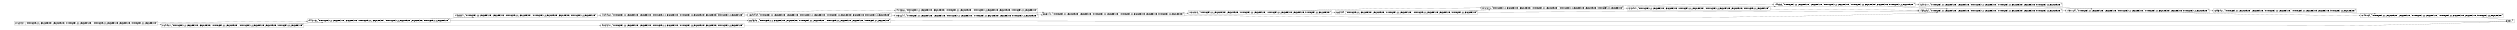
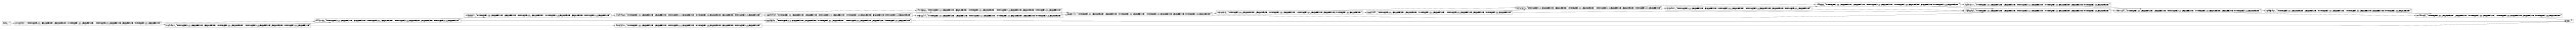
  digraph {
    rankdir=LR
    node [shape=record]
    n1 [label="1031803715 - [(DUPLICATES && !JECACHESIZE), !JECACHESIZE, (!DUPLICATES && !JECACHESIZE), (!DUPLICATES && JECACHESIZE), JECACHESIZE, (DUPLICATES && JECACHESIZE)]"]
    n2 [label="237676176 - [(DUPLICATES && !JECACHESIZE), !JECACHESIZE, (!DUPLICATES && !JECACHESIZE), (!DUPLICATES && JECACHESIZE), JECACHESIZE, (DUPLICATES && JECACHESIZE)]"]
    n3 [label="268544249 - [(DUPLICATES && !JECACHESIZE), !JECACHESIZE, (!DUPLICATES && !JECACHESIZE), (!DUPLICATES && JECACHESIZE), JECACHESIZE, (DUPLICATES && JECACHESIZE)]"]
    n4 [label="792756568 - [(DUPLICATES && !JECACHESIZE), !JECACHESIZE, (!DUPLICATES && !JECACHESIZE), (!DUPLICATES && JECACHESIZE), JECACHESIZE, (DUPLICATES && JECACHESIZE)]"]
    n5 [label="383851142 - [(DUPLICATES && !JECACHESIZE), !JECACHESIZE, (!DUPLICATES && !JECACHESIZE), (!DUPLICATES && JECACHESIZE), JECACHESIZE, (DUPLICATES && JECACHESIZE)]"]
    n6 [label="1609557981 - [(DUPLICATES && !JECACHESIZE), !JECACHESIZE, (!DUPLICATES && !JECACHESIZE), (!DUPLICATES && JECACHESIZE), JECACHESIZE, (DUPLICATES && JECACHESIZE)]"]
    n7 [label="1274971059 - [(DUPLICATES && !JECACHESIZE), !JECACHESIZE, (!DUPLICATES && !JECACHESIZE), (!DUPLICATES && JECACHESIZE), JECACHESIZE, (DUPLICATES && JECACHESIZE)]"]
    n8 [label="1286929439 - [(DUPLICATES && !JECACHESIZE), !JECACHESIZE, (!DUPLICATES && !JECACHESIZE), (!DUPLICATES && JECACHESIZE), JECACHESIZE, (DUPLICATES && JECACHESIZE)]"]
    n9 [label="2003166474 - [(DUPLICATES && !JECACHESIZE), !JECACHESIZE, (!DUPLICATES && !JECACHESIZE), (!DUPLICATES && JECACHESIZE), JECACHESIZE, (DUPLICATES && JECACHESIZE)]"]
    n10 [label="757509041 - [(DUPLICATES && !JECACHESIZE), !JECACHESIZE, (!DUPLICATES && !JECACHESIZE), (!DUPLICATES && JECACHESIZE), JECACHESIZE, (DUPLICATES && JECACHESIZE)]"]
    n11 [label="17998585 - [(DUPLICATES && !JECACHESIZE), !JECACHESIZE, (!DUPLICATES && !JECACHESIZE), (!DUPLICATES && JECACHESIZE), JECACHESIZE, (DUPLICATES && JECACHESIZE)]"]
    n12 [label="1413919860 - [(DUPLICATES && !JECACHESIZE), !JECACHESIZE, (!DUPLICATES && !JECACHESIZE), (!DUPLICATES && JECACHESIZE), JECACHESIZE, (DUPLICATES && JECACHESIZE)]"]
    n13 [label="exit - []"]
    n14 [label="1192011694 - [(DUPLICATES && !JECACHESIZE), !JECACHESIZE, (!DUPLICATES && !JECACHESIZE), (!DUPLICATES && JECACHESIZE), JECACHESIZE, (DUPLICATES && JECACHESIZE)]"]
    n15 [label="794437138 - [(DUPLICATES && !JECACHESIZE), !JECACHESIZE, (!DUPLICATES && !JECACHESIZE), (!DUPLICATES && JECACHESIZE), JECACHESIZE, (DUPLICATES && JECACHESIZE)]"]
    n16 [label="1045633347 - [(DUPLICATES && !JECACHESIZE), !JECACHESIZE, (!DUPLICATES && !JECACHESIZE), (!DUPLICATES && JECACHESIZE), JECACHESIZE, (DUPLICATES && JECACHESIZE)]"]
    n17 [label="686453478 - [(DUPLICATES && !JECACHESIZE), !JECACHESIZE, (!DUPLICATES && !JECACHESIZE), (!DUPLICATES && JECACHESIZE), JECACHESIZE, (DUPLICATES && JECACHESIZE)]"]
    n18 [label="1524075117 - [(DUPLICATES && !JECACHESIZE), !JECACHESIZE, (!DUPLICATES && !JECACHESIZE), (!DUPLICATES && JECACHESIZE), JECACHESIZE, (DUPLICATES && JECACHESIZE)]"]
    n19 [label="216919872 - [(DUPLICATES && !JECACHESIZE), !JECACHESIZE, (!DUPLICATES && !JECACHESIZE), (!DUPLICATES && JECACHESIZE), JECACHESIZE, (DUPLICATES && JECACHESIZE)]"]
    n20 [label="1920545401 - [(DUPLICATES && !JECACHESIZE), !JECACHESIZE, (!DUPLICATES && !JECACHESIZE), (!DUPLICATES && JECACHESIZE), JECACHESIZE, (DUPLICATES && JECACHESIZE)]"]
    n21 [label="1446986984 - [(DUPLICATES && !JECACHESIZE), !JECACHESIZE, (!DUPLICATES && !JECACHESIZE), (!DUPLICATES && JECACHESIZE), JECACHESIZE, (DUPLICATES && JECACHESIZE)]"]
+   n22 [label="entry - []"]
    n23 [label="2046540544 - [(DUPLICATES && !JECACHESIZE), !JECACHESIZE, (!DUPLICATES && !JECACHESIZE), (!DUPLICATES && JECACHESIZE), JECACHESIZE, (DUPLICATES && JECACHESIZE)]"]
    n1 -> n2
    n1 -> n3
    n2 -> n10
    n2 -> n11
    n3 -> n2
    n3 -> n21
    n4 -> n5
    n5 -> n1
    n5 -> n21
    n6 -> n7
    n7 -> n13
    n8 -> n4
    n8 -> n9
    n9 -> n5
    n10 -> n11
    n10 -> n21
    n11 -> n18
    n11 -> n21
    n12 -> n4
    n12 -> n8
    n14 -> n6
    n14 -> n7
    n15 -> n16
    n15 -> n17
    n16 -> n12
    n17 -> n13
    n18 -> n14
    n19 -> n15
    n19 -> n20
    n20 -> n13
    n21 -> n14
+   n22 -> n23
    n23 -> n15
    n23 -> n19
  }
